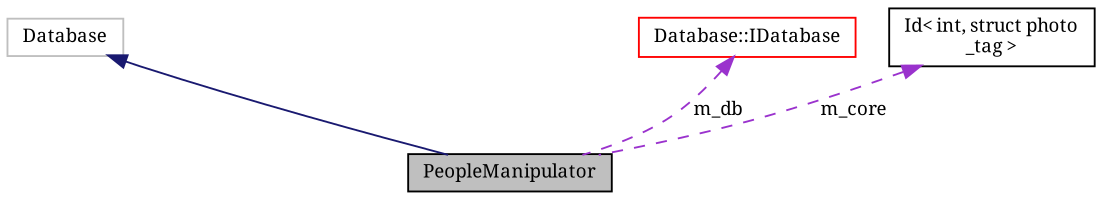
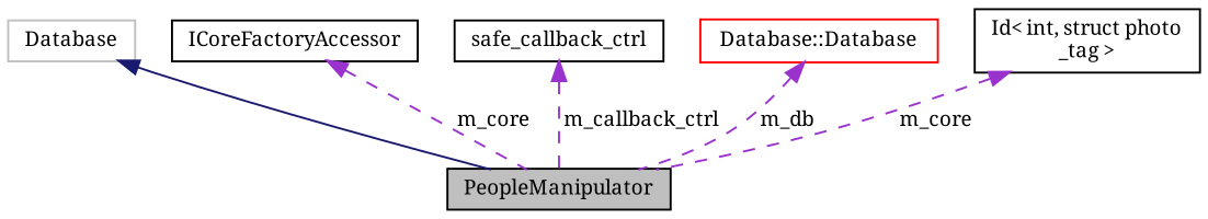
  digraph {
    fontname="Noto Serif"
    rankdir=TB
    node [color=black fillcolor=white fontname="Noto Serif" fontsize=10 shape=record style=filled]
    edge [color=darkorchid3 dir=back fontname="Noto Serif" fontsize=10 labelfontname=Helvetica labelfontsize=10 style=dashed]
    n1 [fillcolor=grey75 fontcolor=black height=0.2 label=PeopleManipulator width=0.4]
    n2 [color=grey75 height=0.2 label=Database width=0.4]
-   n5 [color=red height=0.2 label="Database::IDatabase" width=0.4]
+   n3 [height=0.2 label=ICoreFactoryAccessor width=0.4]
+   n4 [height=0.2 label=safe_callback_ctrl width=0.4]
+   n5 [color=red height=0.2 label="Database::Database" width=0.4]
    n6 [height=0.2 label="Id\< int, struct photo\l_tag \>" width=0.4]
    n2 -> n1 [color=midnightblue style=solid]
+   n3 -> n1 [label=" m_core"]
+   n4 -> n1 [label=" m_callback_ctrl"]
    n5 -> n1 [label=" m_db"]
    n6 -> n1 [label=" m_core"]
  }
